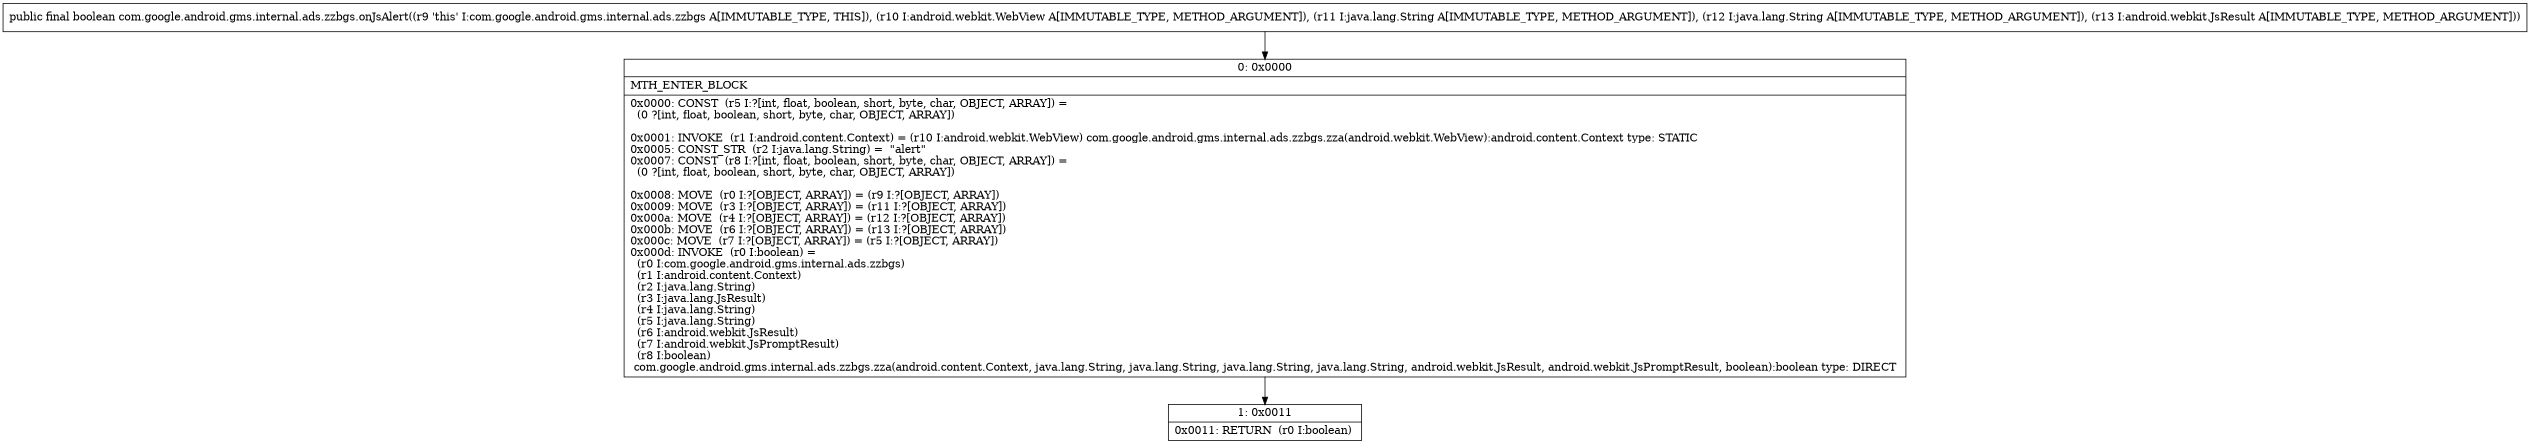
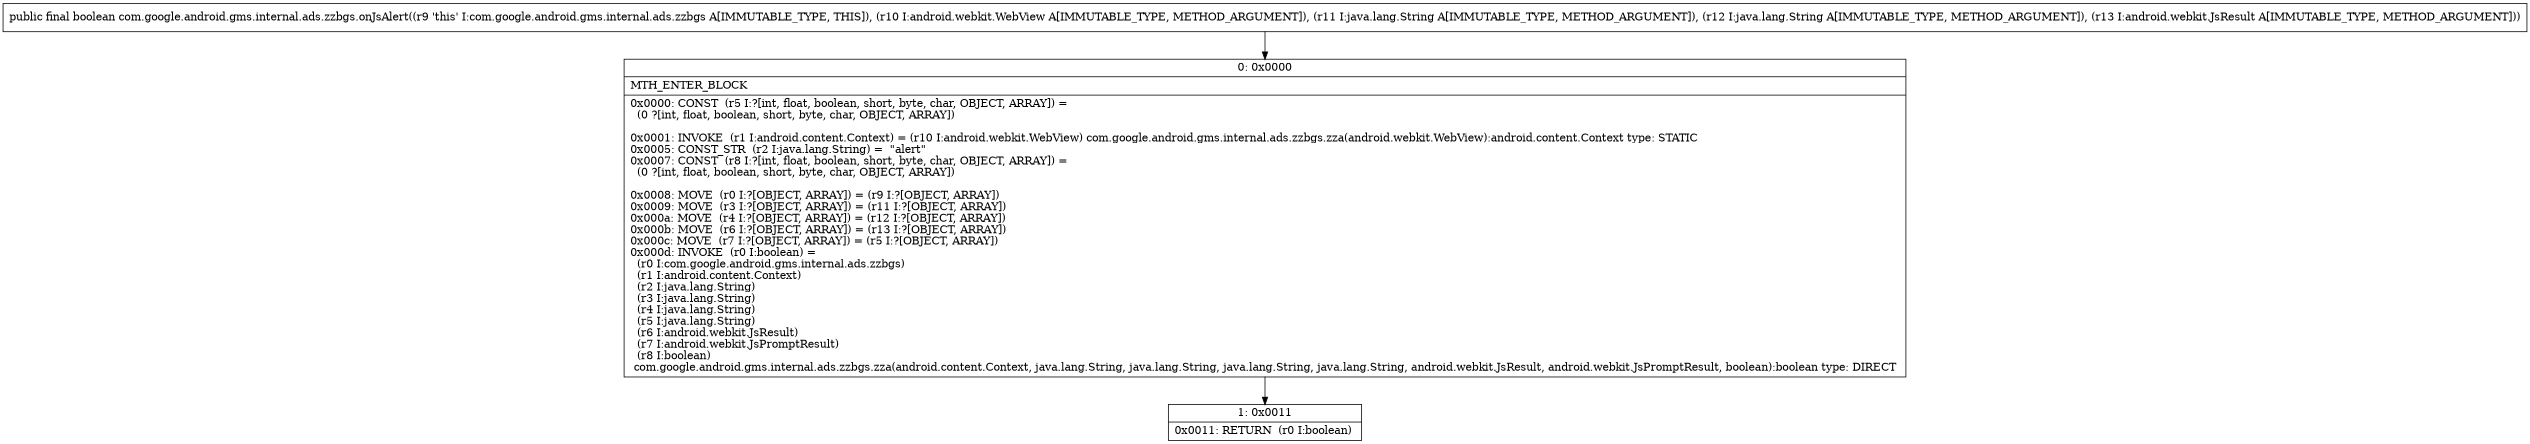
  digraph {
    node [shape=record]
-   n1 [label="{0\:\ 0x0000|MTH_ENTER_BLOCK\l|0x0000: CONST  (r5 I:?[int, float, boolean, short, byte, char, OBJECT, ARRAY]) = \l  (0 ?[int, float, boolean, short, byte, char, OBJECT, ARRAY])\l \l0x0001: INVOKE  (r1 I:android.content.Context) = (r10 I:android.webkit.WebView) com.google.android.gms.internal.ads.zzbgs.zza(android.webkit.WebView):android.content.Context type: STATIC \l0x0005: CONST_STR  (r2 I:java.lang.String) =  \"alert\" \l0x0007: CONST  (r8 I:?[int, float, boolean, short, byte, char, OBJECT, ARRAY]) = \l  (0 ?[int, float, boolean, short, byte, char, OBJECT, ARRAY])\l \l0x0008: MOVE  (r0 I:?[OBJECT, ARRAY]) = (r9 I:?[OBJECT, ARRAY]) \l0x0009: MOVE  (r3 I:?[OBJECT, ARRAY]) = (r11 I:?[OBJECT, ARRAY]) \l0x000a: MOVE  (r4 I:?[OBJECT, ARRAY]) = (r12 I:?[OBJECT, ARRAY]) \l0x000b: MOVE  (r6 I:?[OBJECT, ARRAY]) = (r13 I:?[OBJECT, ARRAY]) \l0x000c: MOVE  (r7 I:?[OBJECT, ARRAY]) = (r5 I:?[OBJECT, ARRAY]) \l0x000d: INVOKE  (r0 I:boolean) = \l  (r0 I:com.google.android.gms.internal.ads.zzbgs)\l  (r1 I:android.content.Context)\l  (r2 I:java.lang.String)\l  (r3 I:java.lang.JsResult)\l  (r4 I:java.lang.String)\l  (r5 I:java.lang.String)\l  (r6 I:android.webkit.JsResult)\l  (r7 I:android.webkit.JsPromptResult)\l  (r8 I:boolean)\l com.google.android.gms.internal.ads.zzbgs.zza(android.content.Context, java.lang.String, java.lang.String, java.lang.String, java.lang.String, android.webkit.JsResult, android.webkit.JsPromptResult, boolean):boolean type: DIRECT \l}"]
+   n1 [label="{0\:\ 0x0000|MTH_ENTER_BLOCK\l|0x0000: CONST  (r5 I:?[int, float, boolean, short, byte, char, OBJECT, ARRAY]) = \l  (0 ?[int, float, boolean, short, byte, char, OBJECT, ARRAY])\l \l0x0001: INVOKE  (r1 I:android.content.Context) = (r10 I:android.webkit.WebView) com.google.android.gms.internal.ads.zzbgs.zza(android.webkit.WebView):android.content.Context type: STATIC \l0x0005: CONST_STR  (r2 I:java.lang.String) =  \"alert\" \l0x0007: CONST  (r8 I:?[int, float, boolean, short, byte, char, OBJECT, ARRAY]) = \l  (0 ?[int, float, boolean, short, byte, char, OBJECT, ARRAY])\l \l0x0008: MOVE  (r0 I:?[OBJECT, ARRAY]) = (r9 I:?[OBJECT, ARRAY]) \l0x0009: MOVE  (r3 I:?[OBJECT, ARRAY]) = (r11 I:?[OBJECT, ARRAY]) \l0x000a: MOVE  (r4 I:?[OBJECT, ARRAY]) = (r12 I:?[OBJECT, ARRAY]) \l0x000b: MOVE  (r6 I:?[OBJECT, ARRAY]) = (r13 I:?[OBJECT, ARRAY]) \l0x000c: MOVE  (r7 I:?[OBJECT, ARRAY]) = (r5 I:?[OBJECT, ARRAY]) \l0x000d: INVOKE  (r0 I:boolean) = \l  (r0 I:com.google.android.gms.internal.ads.zzbgs)\l  (r1 I:android.content.Context)\l  (r2 I:java.lang.String)\l  (r3 I:java.lang.String)\l  (r4 I:java.lang.String)\l  (r5 I:java.lang.String)\l  (r6 I:android.webkit.JsResult)\l  (r7 I:android.webkit.JsPromptResult)\l  (r8 I:boolean)\l com.google.android.gms.internal.ads.zzbgs.zza(android.content.Context, java.lang.String, java.lang.String, java.lang.String, java.lang.String, android.webkit.JsResult, android.webkit.JsPromptResult, boolean):boolean type: DIRECT \l}"]
    n2 [label="{1\:\ 0x0011|0x0011: RETURN  (r0 I:boolean) \l}"]
    n3 [label="{public final boolean com.google.android.gms.internal.ads.zzbgs.onJsAlert((r9 'this' I:com.google.android.gms.internal.ads.zzbgs A[IMMUTABLE_TYPE, THIS]), (r10 I:android.webkit.WebView A[IMMUTABLE_TYPE, METHOD_ARGUMENT]), (r11 I:java.lang.String A[IMMUTABLE_TYPE, METHOD_ARGUMENT]), (r12 I:java.lang.String A[IMMUTABLE_TYPE, METHOD_ARGUMENT]), (r13 I:android.webkit.JsResult A[IMMUTABLE_TYPE, METHOD_ARGUMENT])) }"]
    n1 -> n2
    n3 -> n1
  }
